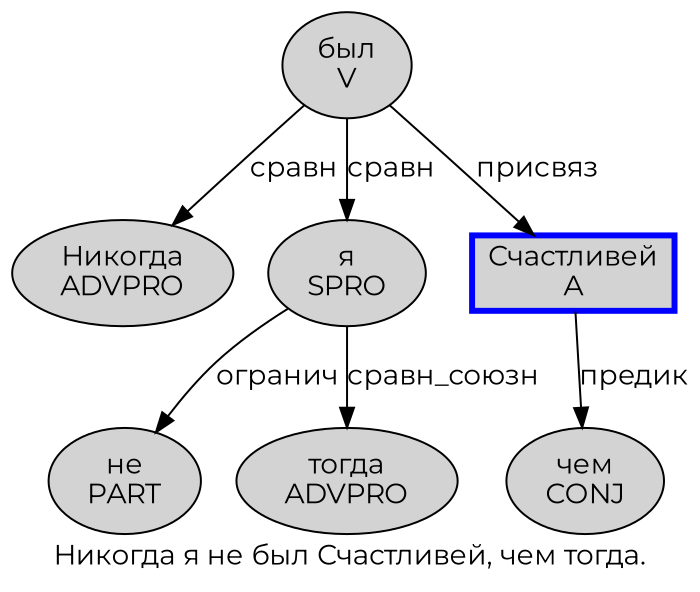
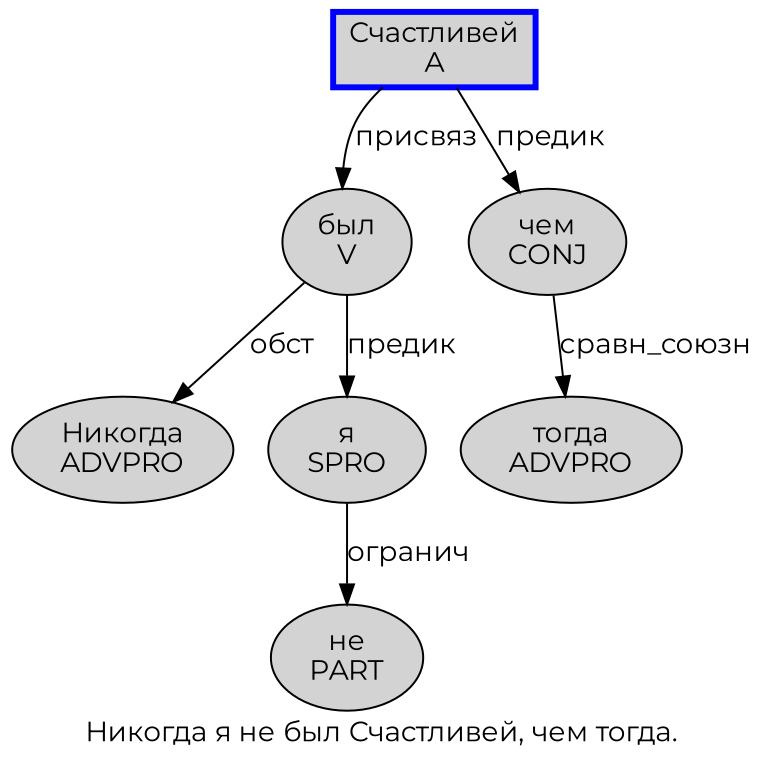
  digraph {
    fontname=Montserrat
    label="Никогда я не был Счастливей, чем тогда."
    node [fillcolor=lightgray fontname=Montserrat penwidth=1 shape=ellipse style=filled]
    edge [fontname=Montserrat]
    n1 [label="Никогда\nADVPRO"]
    n2 [label="я\nSPRO"]
    n3 [label="не\nPART"]
    n4 [label="был\nV"]
    n5 [color=blue label="Счастливей\nA" penwidth=3 shape=box]
    n6 [label="чем\nCONJ"]
    n7 [label="тогда\nADVPRO"]
    n2 -> n3 [label="огранич"]
-   n4 -> n1 [label="сравн"]
-   n4 -> n2 [label="сравн"]
-   n4 -> n5 [label="присвяз"]
+   n4 -> n1 [label="обст"]
+   n4 -> n2 [label="предик"]
+   n5 -> n4 [label="присвяз"]
    n5 -> n6 [label="предик"]
-   n2 -> n7 [label="сравн_союзн"]
+   n6 -> n7 [label="сравн_союзн"]
  }
